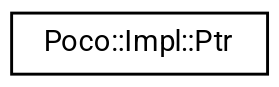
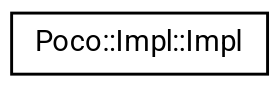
  digraph {
    rankdir=LR
    fontname=Roboto
-   n1 [color=black fillcolor=white fontname=Roboto fontsize=10 height=0.2 label="Poco::Impl::Ptr" shape=record style=filled width=0.4]
+   n1 [color=black fillcolor=white fontname=Roboto fontsize=10 height=0.2 label="Poco::Impl::Impl" shape=record style=filled width=0.4]
  }
